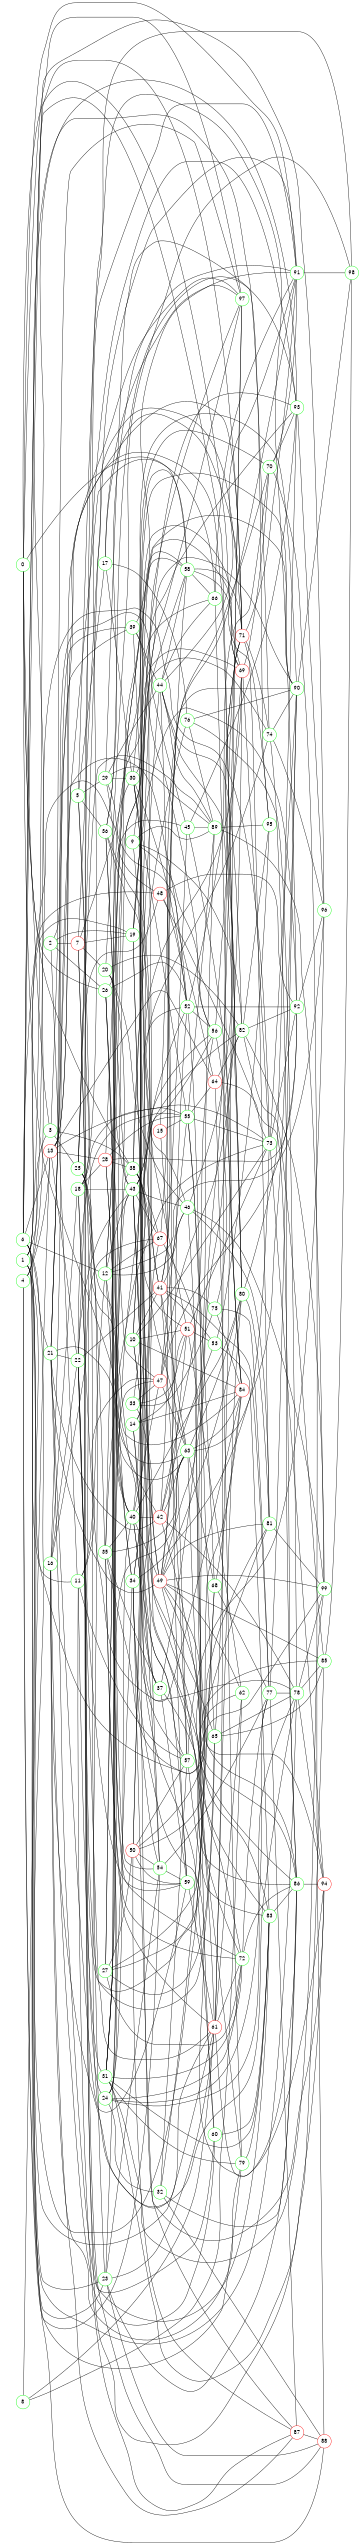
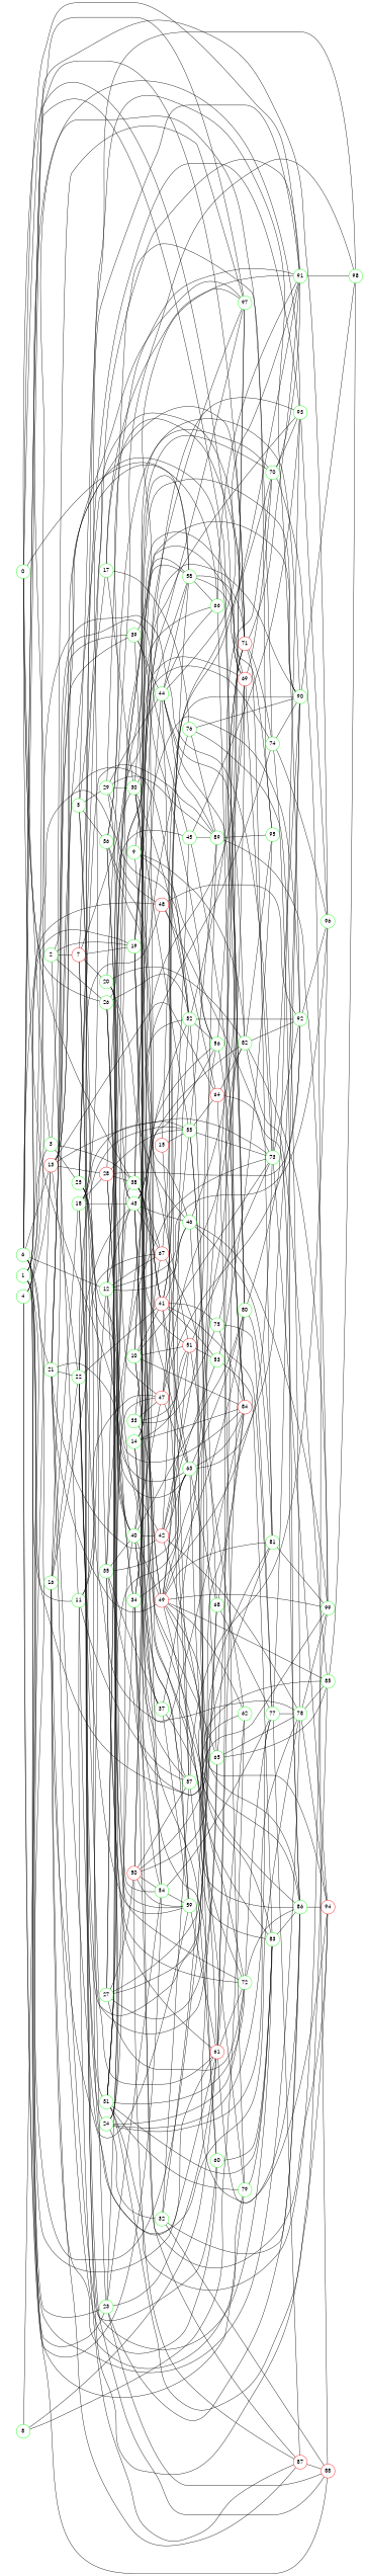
  graph {
    fontname=Lato
    rankdir=LR
    node [color=green fillcolor=white fixedsize=true fontname=Lato shape=circle style=filled]
    edge [fontname=Lato]
    0
    97
    3
    38
    91
    58
    69 [color=red]
    40
    26
    25
    51 [color=red]
    86
    67 [color=red]
    44
    76
    63
    98
    66
    71 [color=red]
    73
    70
    80
    93
    49 [color=red]
    60
    57
    42 [color=red]
    47 [color=red]
    52
    34
    54
    45
    95
    89
    78
    65
    35
    53
    62
    94 [color=red]
    90
    82
    59
    83
    84 [color=red]
    68
    92
    96
    81
    99
    85
    61 [color=red]
    74
    88 [color=red]
    72
    77
    87 [color=red]
    37
    56
    55
    64 [color=red]
    79
    1
    48 [color=red]
    19
    23
    11
    41 [color=red]
    12
    31
    75
    46
    43
    2
    7 [color=red]
    20
    30
    4
    13 [color=red]
    22
    39
    28 [color=red]
    24
    32
    5
    17
    36
    29
    6
    21
    8
    9
    10
    14
    15 [color=red]
    16
    18
    27
    50 [color=red]
    33
    0 -- 97
    0 -- 3
    0 -- 38
    0 -- 91
    0 -- 58
    0 -- 69
    0 -- 40
    0 -- 26
    3 -- 97
    3 -- 38
    3 -- 25
    38 -- 51
    38 -- 86
    38 -- 67
    38 -- 44
    38 -- 76
    38 -- 63
    91 -- 98
    58 -- 69
    58 -- 66
    58 -- 71
    69 -- 73
    69 -- 70
    40 -- 80
    40 -- 93
    40 -- 49
    40 -- 60
    40 -- 57
    40 -- 42
    40 -- 47
    26 -- 47
    26 -- 52
    26 -- 34
    26 -- 54
    26 -- 45
    25 -- 63
    25 -- 98
    25 -- 95
    25 -- 89
    25 -- 78
    25 -- 65
    25 -- 35
    51 -- 73
    51 -- 53
    51 -- 62
    86 -- 94
    67 -- 94
    67 -- 90
    44 -- 91
    44 -- 58
    44 -- 66
    44 -- 80
    44 -- 89
    44 -- 82
    44 -- 59
    76 -- 89
    76 -- 78
    76 -- 90
    63 -- 80
    63 -- 90
    63 -- 83
    63 -- 84
    63 -- 68
    66 -- 91
    66 -- 84
    71 -- 91
    71 -- 81
    71 -- 74
    73 -- 94
    73 -- 90
    73 -- 92
    70 -- 91
    70 -- 93
    70 -- 88
    80 -- 93
    80 -- 81
    93 -- 96
    49 -- 97
    49 -- 51
    49 -- 86
    49 -- 80
    49 -- 52
    49 -- 62
    49 -- 83
    49 -- 81
    49 -- 99
    49 -- 85
    49 -- 61
    60 -- 83
    57 -- 83
    57 -- 96
    42 -- 91
    42 -- 63
    42 -- 78
    42 -- 53
    42 -- 72
    42 -- 56
    47 -- 63
    47 -- 71
    47 -- 92
    47 -- 55
    52 -- 70
    52 -- 60
    52 -- 92
    52 -- 56
    34 -- 97
    34 -- 86
    34 -- 73
    34 -- 54
    34 -- 94
    34 -- 56
    54 -- 59
    54 -- 77
    45 -- 93
    45 -- 89
    45 -- 84
    89 -- 95
    89 -- 99
    78 -- 94
    78 -- 99
    78 -- 85
    65 -- 97
    65 -- 78
    65 -- 85
    35 -- 40
    35 -- 63
    35 -- 73
    35 -- 90
    35 -- 85
    35 -- 61
    35 -- 72
    35 -- 37
    53 -- 95
    53 -- 83
    90 -- 98
    82 -- 95
    82 -- 92
    82 -- 99
    82 -- 85
    59 -- 61
    83 -- 86
    68 -- 84
    68 -- 77
    92 -- 96
    81 -- 99
    85 -- 98
    61 -- 71
    61 -- 80
    61 -- 62
    61 -- 94
    61 -- 72
    74 -- 86
    74 -- 90
    74 -- 96
    72 -- 86
    72 -- 77
    77 -- 78
    77 -- 90
    77 -- 87
    87 -- 88
    37 -- 86
    37 -- 89
    37 -- 59
    56 -- 69
    56 -- 84
    55 -- 73
    55 -- 89
    55 -- 65
    55 -- 68
    55 -- 64
    64 -- 73
    64 -- 82
    64 -- 79
    79 -- 83
    1 -- 3
    1 -- 93
    1 -- 81
    1 -- 79
    1 -- 48
    1 -- 19
    1 -- 23
    1 -- 11
    48 -- 86
    48 -- 52
    48 -- 92
    19 -- 65
    19 -- 90
    19 -- 92
    19 -- 74
    19 -- 79
+   19 -- 41
    23 -- 86
    23 -- 34
    23 -- 54
    23 -- 61
    23 -- 88
    11 -- 57
    11 -- 47
    11 -- 87
    11 -- 12
    11 -- 31
    41 -- 63
    41 -- 70
    41 -- 57
    41 -- 45
    41 -- 53
    41 -- 77
    41 -- 75
    41 -- 46
    12 -- 58
    12 -- 69
    12 -- 67
    12 -- 42
    12 -- 34
    12 -- 96
    12 -- 46
    12 -- 43
    31 -- 38
    31 -- 66
    31 -- 95
    31 -- 94
    31 -- 82
    31 -- 83
    31 -- 99
    31 -- 72
    31 -- 79
    75 -- 82
    75 -- 84
    75 -- 77
    46 -- 86
    46 -- 71
    46 -- 81
    46 -- 99
    43 -- 69
    43 -- 67
    43 -- 49
    43 -- 52
    43 -- 54
    43 -- 59
    43 -- 74
    43 -- 46
    2 -- 26
    2 -- 45
    2 -- 19
    2 -- 11
    2 -- 7
    7 -- 71
    7 -- 61
    7 -- 88
    7 -- 19
    7 -- 20
    7 -- 30
    20 -- 40
    20 -- 98
    20 -- 82
    20 -- 84
    20 -- 46
    30 -- 58
    30 -- 70
    30 -- 52
    30 -- 55
    30 -- 41
    30 -- 46
    4 -- 73
    4 -- 54
    4 -- 74
    4 -- 88
    4 -- 13
    13 -- 97
    13 -- 80
    13 -- 55
    13 -- 64
    13 -- 22
    13 -- 39
    13 -- 28
    22 -- 93
    22 -- 59
    22 -- 68
    22 -- 85
    22 -- 55
    22 -- 41
    22 -- 43
    22 -- 24
    39 -- 91
    39 -- 44
    39 -- 72
    39 -- 56
    28 -- 38
    28 -- 58
    28 -- 59
    28 -- 92
    28 -- 72
    28 -- 55
    24 -- 40
    24 -- 63
    24 -- 47
    24 -- 78
    24 -- 72
    24 -- 77
    24 -- 32
    32 -- 69
    32 -- 86
    32 -- 57
    32 -- 88
    5 -- 63
    5 -- 92
    5 -- 23
    5 -- 17
    5 -- 36
    5 -- 29
    17 -- 97
    17 -- 76
    17 -- 71
    17 -- 30
    36 -- 91
    36 -- 51
-   36 -- 93
+   36 -- 70
    36 -- 78
    36 -- 41
    36 -- 43
    29 -- 91
    29 -- 44
    29 -- 89
    29 -- 64
    29 -- 43
    29 -- 30
    6 -- 71
    6 -- 80
    6 -- 78
    6 -- 68
    6 -- 96
    6 -- 61
    6 -- 48
    6 -- 23
    6 -- 12
    6 -- 13
    6 -- 21
    21 -- 40
    21 -- 71
    21 -- 49
    21 -- 60
    21 -- 42
    21 -- 52
    21 -- 59
    21 -- 22
    21 -- 39
    8 -- 62
    8 -- 61
    8 -- 13
    9 -- 49
-   9 -- 89
    9 -- 90
    9 -- 82
    9 -- 56
    10 -- 51
    10 -- 73
    10 -- 93
    10 -- 57
    10 -- 90
    10 -- 84
    10 -- 37
    10 -- 41
    14 -- 97
    14 -- 51
    14 -- 52
    14 -- 54
    14 -- 84
    14 -- 87
    15 -- 58
    15 -- 57
    15 -- 55
    16 -- 67
    16 -- 66
    16 -- 60
    16 -- 61
    16 -- 87
    16 -- 79
    16 -- 22
    16 -- 18
    18 -- 91
    18 -- 73
    18 -- 83
    18 -- 84
    18 -- 48
    18 -- 43
    18 -- 28
    27 -- 69
    27 -- 65
    27 -- 84
    27 -- 99
    27 -- 72
    27 -- 43
    27 -- 50
    50 -- 58
    50 -- 67
    50 -- 57
    50 -- 54
    50 -- 62
    50 -- 59
    50 -- 81
    50 -- 87
    33 -- 51
    33 -- 47
    33 -- 37
    33 -- 56
    33 -- 75
  }
